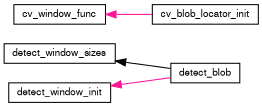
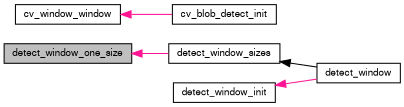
  digraph {
    rankdir=LR
    node [color=black fillcolor=white fontname=FreeSans fontsize=10 shape=record style=filled]
    edge [color=deeppink dir=back fontname=FreeSans fontsize=10 labelfontname=FreeSans labelfontsize=10 style=solid]
+   n1 [fillcolor=grey75 fontcolor=black height=0.2 label=detect_window_one_size width=0.4]
    n2 [height=0.2 label=detect_window_sizes width=0.4]
-   n3 [height=0.2 label=detect_blob width=0.4]
-   n4 [height=0.2 label=cv_window_func width=0.4]
-   n5 [height=0.2 label=cv_blob_locator_init width=0.4]
+   n3 [height=0.2 label=detect_window width=0.4]
+   n4 [height=0.2 label=cv_window_window width=0.4]
+   n5 [height=0.2 label=cv_blob_detect_init width=0.4]
    n6 [height=0.2 label=detect_window_init width=0.4]
+   n1 -> n2
    n2 -> n3 [color=black]
    n4 -> n5
    n6 -> n3
  }
